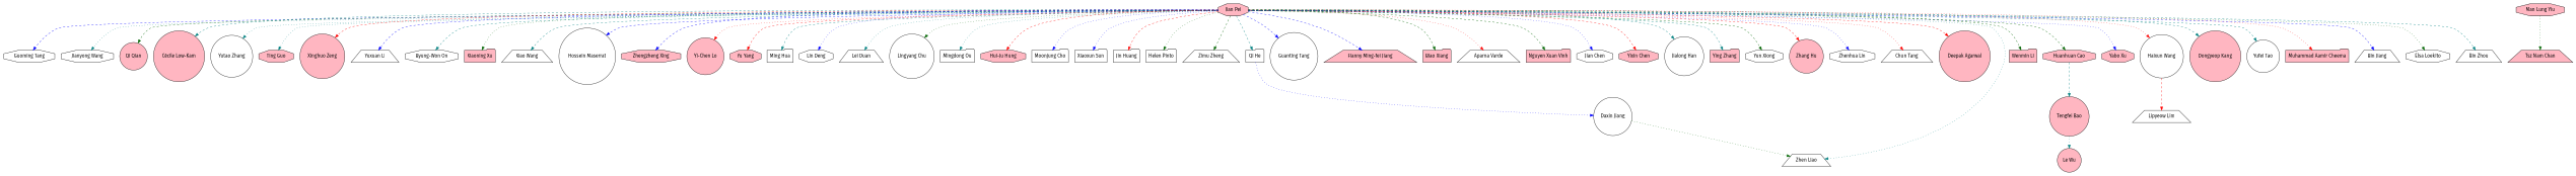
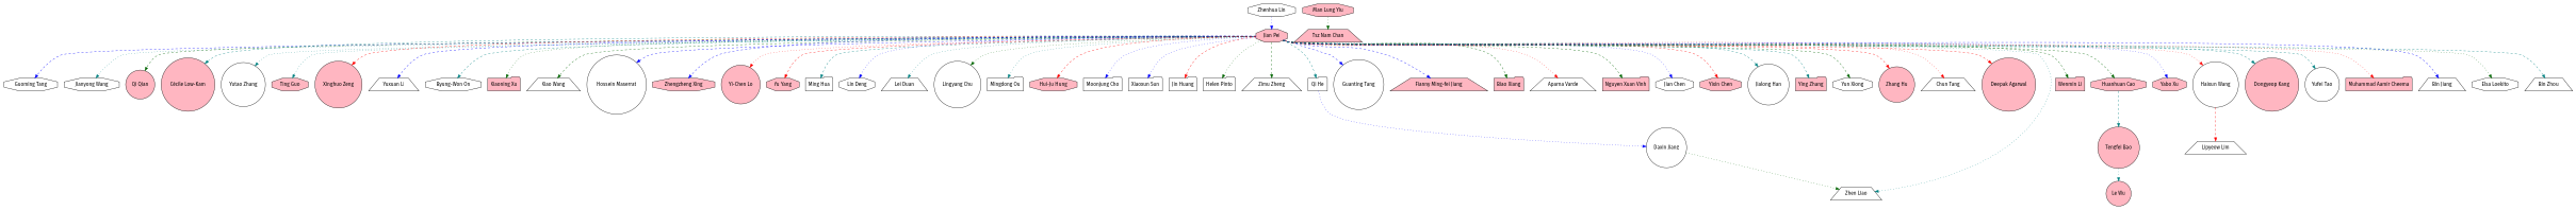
  strict digraph {
    fontname="Fira Sans"
    node [fillcolor=white fontname="Fira Sans" shape=octagon style=filled]
    edge [color=teal fontname="Fira Sans" style=dashed]
    "Jian Pei" [fillcolor=lightpink]
    "Guoming Tang"
    "Jianyong Wang"
    "Qi Qian" [fillcolor=lightpink shape=circle]
    "Cécile Low-Kam" [fillcolor=lightpink shape=circle]
    "Yutao Zhang" [shape=circle]
    "Ting Guo" [fillcolor=lightpink]
    "Xinghuo Zeng" [fillcolor=lightpink shape=circle]
    "Yuxuan Li" [shape=trapezium]
    "Byung-Won On"
    "Xiaoning Xu" [fillcolor=lightpink shape=folder]
    "Xiao Wang" [shape=trapezium]
    "Hossein Maserrat" [shape=circle]
    "Zhengzheng Xing" [fillcolor=lightpink]
    "Yi-Chen Lo" [fillcolor=lightpink shape=circle]
    "Yu Yang" [fillcolor=lightpink]
    "Ming Hua" [shape=folder]
    "Lin Deng"
    "Lei Duan" [shape=trapezium]
    "Lingyang Chu" [shape=circle]
    "Mingdong Ou" [shape=folder]
    "Hui-Ju Hung" [fillcolor=lightpink]
    "Moonjung Cho" [shape=folder]
    "Xiaoxun Sun" [shape=folder]
    "Jin Huang" [shape=folder]
    "Helen Pinto" [shape=folder]
    "Zimu Zheng" [shape=trapezium]
    "Qi He" [shape=folder]
    "Guanting Tang" [shape=circle]
    "Fianny Ming-fei Jiang" [fillcolor=lightpink shape=trapezium]
    "Biao Xiang" [fillcolor=lightpink shape=folder]
    "Aparna Varde" [shape=trapezium]
    "Nguyen Xuan Vinh" [fillcolor=lightpink shape=folder]
    "Jian Chen"
    "Yixin Chen" [fillcolor=lightpink]
    "Jialong Han" [shape=circle]
    "Ying Zhang" [fillcolor=lightpink shape=folder]
    "Yun Xiong"
    n39 [fillcolor=lightpink label="Zhang Hu" shape=circle]
    "Zhenhua Lin"
    "Chun Tang" [shape=trapezium]
    "Deepak Agarwal" [fillcolor=lightpink shape=circle]
    "Zhen Liao" [shape=trapezium]
    "Wenmin Li" [fillcolor=lightpink shape=folder]
    "Huanhuan Cao" [fillcolor=lightpink]
    "Yabo Xu" [fillcolor=lightpink]
    "Haixun Wang" [shape=circle]
    "Dongyeop Kang" [fillcolor=lightpink shape=circle]
    "Yufei Tao" [shape=circle]
    "Muhammad Aamir Cheema" [fillcolor=lightpink shape=folder]
    "Bin Jiang" [shape=trapezium]
    "Elsa Loekito"
    "Bin Zhou" [shape=trapezium]
    "Daxin Jiang" [shape=circle]
    "Tengfei Bao" [fillcolor=lightpink shape=circle]
    "Lipyeow Lim" [shape=trapezium]
    "Le Wu" [fillcolor=lightpink shape=circle]
    "Man Lung Yiu" [fillcolor=lightpink]
    "Tsz Nam Chan" [fillcolor=lightpink shape=trapezium]
    "Jian Pei" -> "Guoming Tang" [color=blue]
    "Jian Pei" -> "Jianyong Wang" [style=dotted]
    "Jian Pei" -> "Qi Qian" [color=darkgreen]
    "Jian Pei" -> "Cécile Low-Kam"
    "Jian Pei" -> "Yutao Zhang" [style=dotted]
    "Jian Pei" -> "Ting Guo" [style=dotted]
    "Jian Pei" -> "Xinghuo Zeng" [color=red]
    "Jian Pei" -> "Yuxuan Li" [color=blue]
    "Jian Pei" -> "Byung-Won On"
    "Jian Pei" -> "Xiaoning Xu" [color=darkgreen style=dotted]
-   "Jian Pei" -> "Xiao Wang"
+   "Jian Pei" -> "Xiao Wang" [color=darkgreen]
    "Jian Pei" -> "Hossein Maserrat" [color=blue]
    "Jian Pei" -> "Zhengzheng Xing" [color=blue]
    "Jian Pei" -> "Yi-Chen Lo" [color=red style=dotted]
    "Jian Pei" -> "Yu Yang" [color=red]
    "Jian Pei" -> "Ming Hua"
    "Jian Pei" -> "Lin Deng" [color=blue style=dotted]
    "Jian Pei" -> "Lei Duan" [style=dotted]
    "Jian Pei" -> "Lingyang Chu" [color=darkgreen style=dotted]
    "Jian Pei" -> "Mingdong Ou" [style=dotted]
    "Jian Pei" -> "Hui-Ju Hung" [color=red]
    "Jian Pei" -> "Moonjung Cho" [color=blue style=dotted]
    "Jian Pei" -> "Xiaoxun Sun" [color=blue style=dotted]
    "Jian Pei" -> "Jin Huang" [color=red]
    "Jian Pei" -> "Helen Pinto" [color=darkgreen style=dotted]
    "Jian Pei" -> "Zimu Zheng" [color=darkgreen]
    "Jian Pei" -> "Qi He"
    "Jian Pei" -> "Guanting Tang" [color=blue]
    "Jian Pei" -> "Fianny Ming-fei Jiang" [color=blue]
    "Jian Pei" -> "Biao Xiang" [color=darkgreen]
    "Jian Pei" -> "Aparna Varde" [color=red style=dotted]
    "Jian Pei" -> "Nguyen Xuan Vinh" [color=darkgreen]
    "Jian Pei" -> "Jian Chen" [color=blue style=dotted]
    "Jian Pei" -> "Yixin Chen" [color=red]
    "Jian Pei" -> "Jialong Han"
    "Jian Pei" -> "Ying Zhang"
    "Jian Pei" -> "Yun Xiong" [color=darkgreen]
    "Jian Pei" -> n39 [color=red]
-   "Jian Pei" -> "Zhenhua Lin" [color=blue style=dotted]
+   "Zhenhua Lin" -> "Jian Pei" [color=blue style=dotted]
    "Jian Pei" -> "Chun Tang" [color=red style=dotted]
    "Jian Pei" -> "Deepak Agarwal" [color=red]
    "Jian Pei" -> "Zhen Liao" [style=dotted]
    "Jian Pei" -> "Wenmin Li" [color=darkgreen]
    "Jian Pei" -> "Huanhuan Cao" [color=darkgreen]
    "Jian Pei" -> "Yabo Xu" [color=blue style=dotted]
    "Jian Pei" -> "Haixun Wang" [color=red style=dotted]
    "Jian Pei" -> "Dongyeop Kang"
    "Jian Pei" -> "Yufei Tao"
    "Jian Pei" -> "Muhammad Aamir Cheema" [color=red style=dotted]
    "Jian Pei" -> "Bin Jiang" [color=blue]
    "Jian Pei" -> "Elsa Loekito" [color=darkgreen style=dotted]
    "Jian Pei" -> "Bin Zhou"
    "Qi He" -> "Daxin Jiang" [color=blue style=dotted]
    "Huanhuan Cao" -> "Tengfei Bao"
    "Haixun Wang" -> "Lipyeow Lim" [color=red]
    "Daxin Jiang" -> "Zhen Liao" [color=darkgreen style=dotted]
    "Tengfei Bao" -> "Le Wu" [style=dotted]
    "Man Lung Yiu" -> "Tsz Nam Chan" [color=darkgreen style=dotted]
  }
